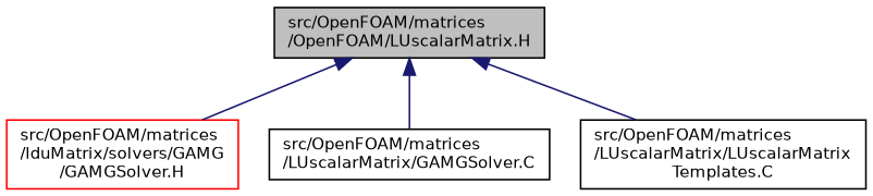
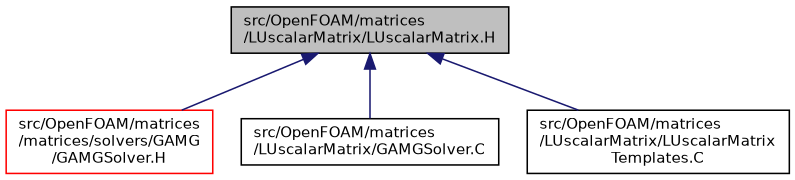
  digraph {
    node [color=black fontname=Helvetica fontsize=10 shape=record]
    edge [color=midnightblue dir=back fontname=Helvetica fontsize=10 labelfontname=Helvetica labelfontsize=10 style=solid]
-   n1 [fillcolor=grey75 fontcolor=black height=0.2 label="src/OpenFOAM/matrices\l/OpenFOAM/LUscalarMatrix.H" style=filled width=0.4]
-   n2 [color=red height=0.2 label="src/OpenFOAM/matrices\l/lduMatrix/solvers/GAMG\l/GAMGSolver.H" width=0.4]
+   n1 [fillcolor=grey75 fontcolor=black height=0.2 label="src/OpenFOAM/matrices\l/LUscalarMatrix/LUscalarMatrix.H" style=filled width=0.4]
+   n2 [color=red height=0.2 label="src/OpenFOAM/matrices\l/matrices/solvers/GAMG\l/GAMGSolver.H" width=0.4]
    n3 [height=0.2 label="src/OpenFOAM/matrices\l/LUscalarMatrix/GAMGSolver.C" width=0.4]
    n4 [height=0.2 label="src/OpenFOAM/matrices\l/LUscalarMatrix/LUscalarMatrix\lTemplates.C" width=0.4]
    n1 -> n2
    n1 -> n3
    n1 -> n4
  }
